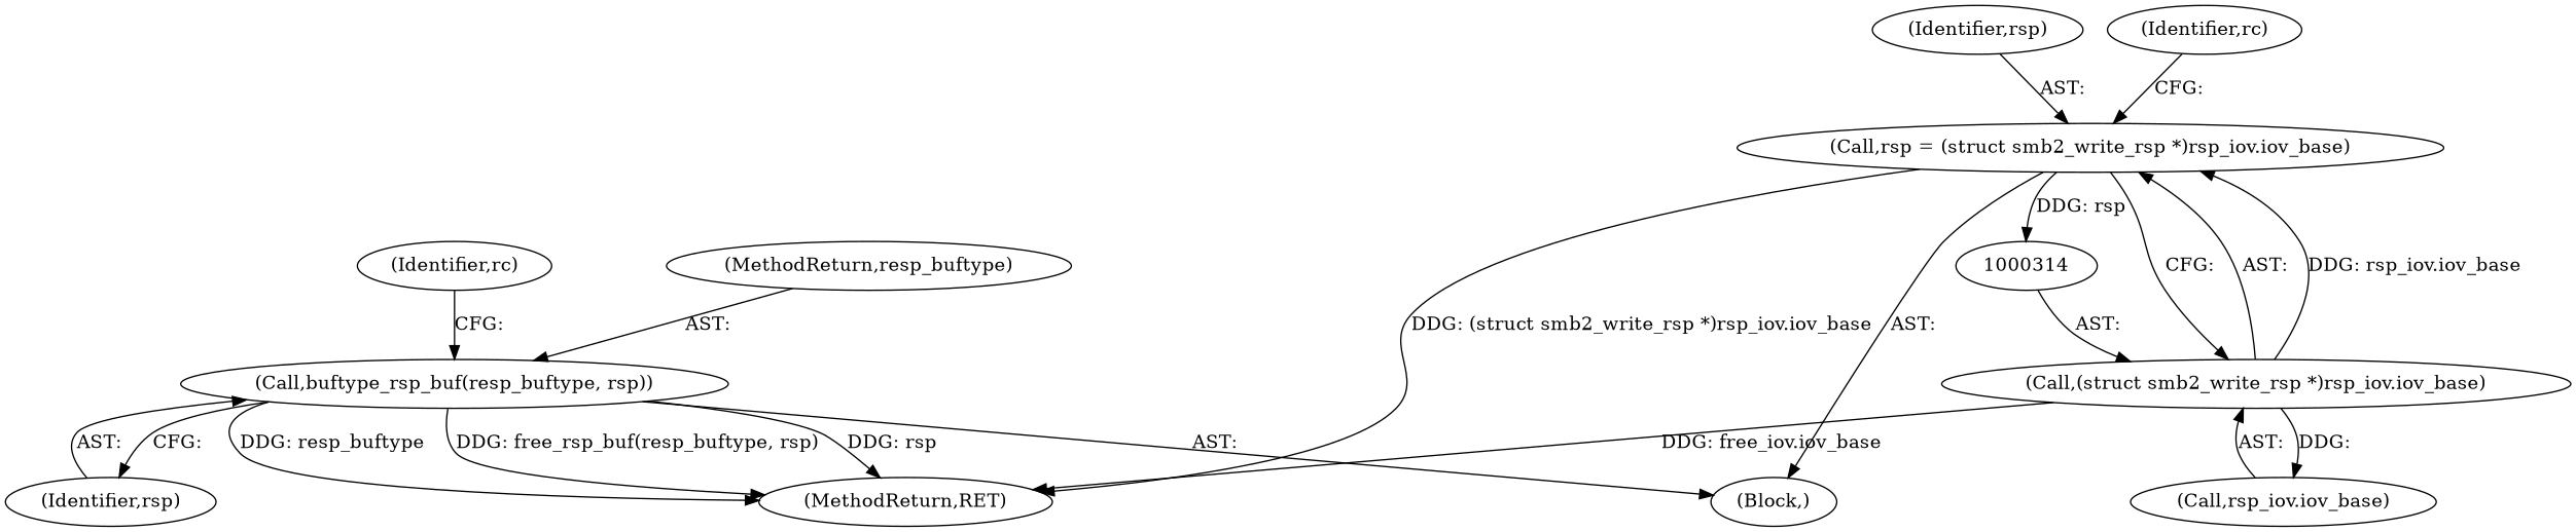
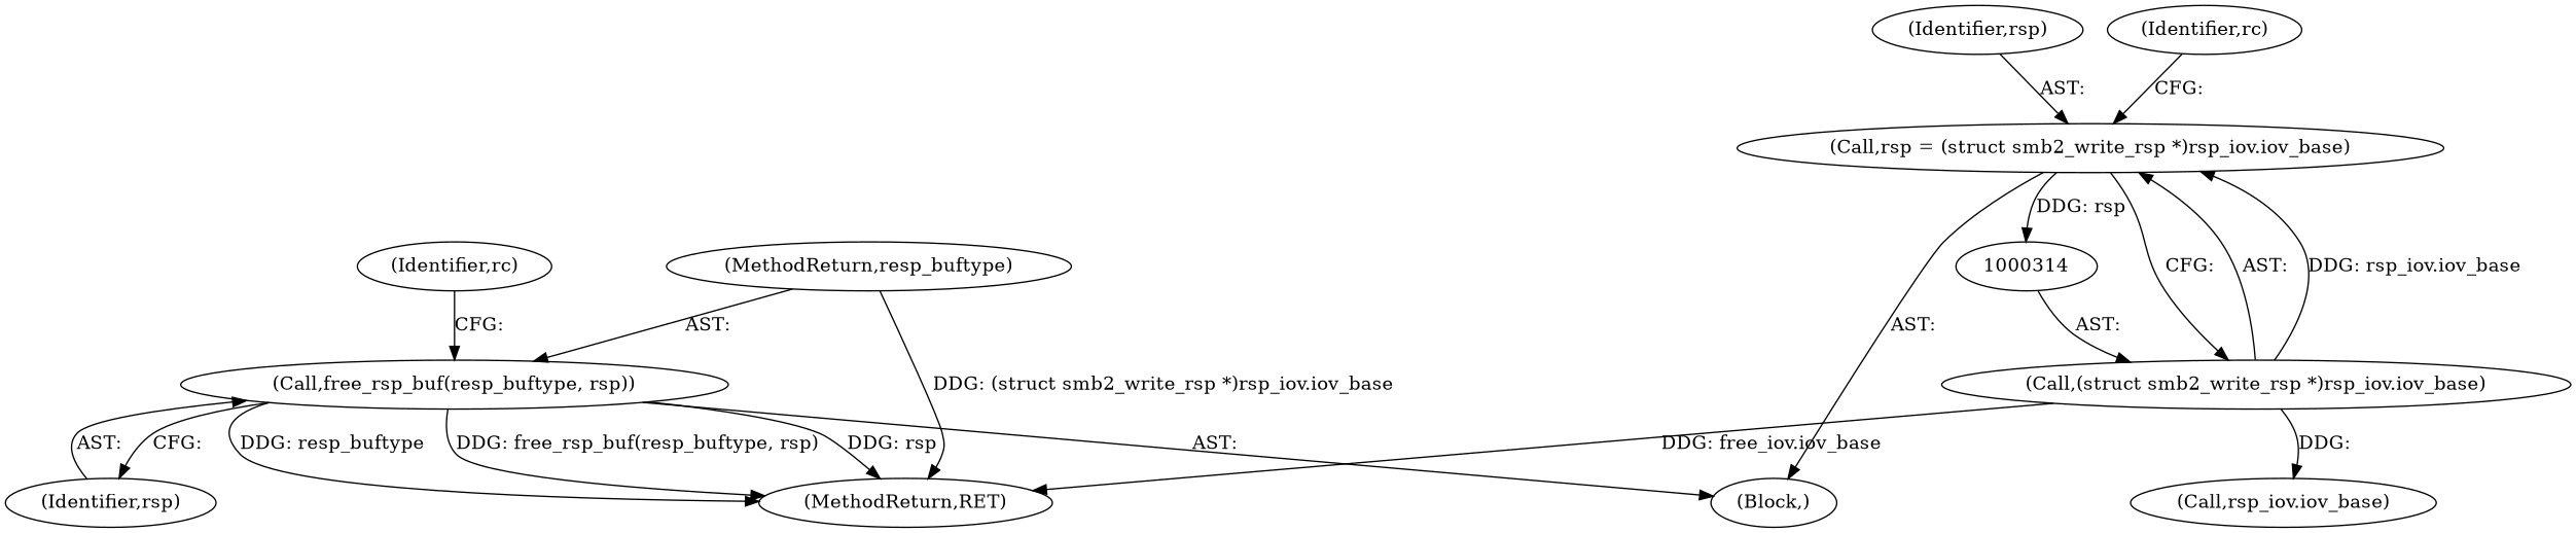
  digraph {
-   n1 [label="(Call,buftype_rsp_buf(resp_buftype, rsp))"]
+   n1 [label="(Call,free_rsp_buf(resp_buftype, rsp))"]
    n2 [label="(Identifier,rsp)"]
    n3 [label="(MethodReturn,RET)"]
    n4 [label="(Block,)"]
    n5 [label="(Call,rsp = (struct smb2_write_rsp *)rsp_iov.iov_base)"]
    n6 [label="(Call,(struct smb2_write_rsp *)rsp_iov.iov_base)"]
    1000314
    n8 [label="(Call,rsp_iov.iov_base)"]
    n9 [label="(MethodReturn,resp_buftype)"]
    n10 [label="(Identifier,rc)"]
    n11 [label="(Identifier,rsp)"]
    n12 [label="(Identifier,rc)"]
    n1 -> n2 [label="CFG: "]
    n1 -> n3 [label="DDG: resp_buftype"]
    n1 -> n3 [label="DDG: free_rsp_buf(resp_buftype, rsp)"]
    n1 -> n3 [label="DDG: rsp"]
    n1 -> n4 [label="AST: "]
    n2 -> n1 [label="AST: "]
-   n5 -> n3 [label="DDG: (struct smb2_write_rsp *)rsp_iov.iov_base"]
+   n9 -> n3 [label="DDG: (struct smb2_write_rsp *)rsp_iov.iov_base"]
    n5 -> n4 [label="AST: "]
    n5 -> n6 [label="CFG: "]
    n5 -> 1000314 [label="DDG: rsp"]
    n6 -> n3 [label="DDG: free_iov.iov_base"]
    n6 -> n5 [label="AST: "]
    n6 -> n5 [label="DDG: rsp_iov.iov_base"]
    n6 -> n8 [label="DDG: "]
    1000314 -> n6 [label="AST: "]
-   n8 -> n6 [label="AST: "]
    n9 -> n1 [label="AST: "]
    n10 -> n1 [label="CFG: "]
    n11 -> n5 [label="AST: "]
    n12 -> n5 [label="CFG: "]
  }
